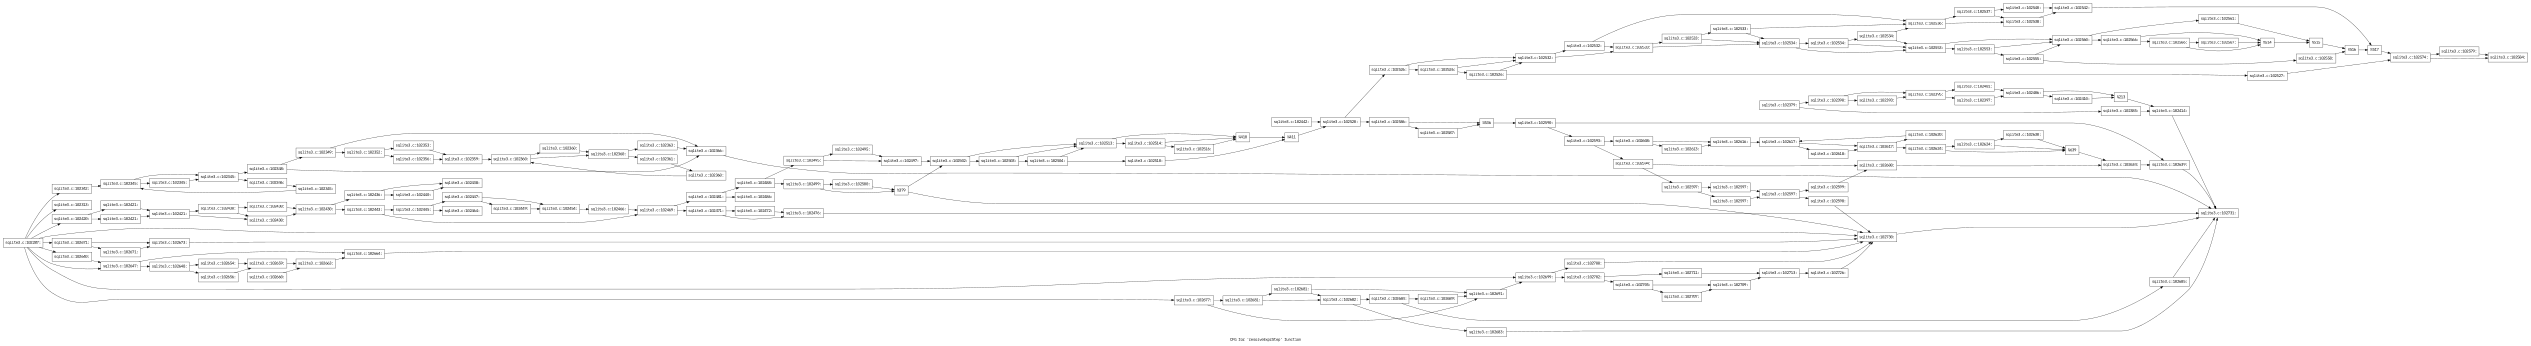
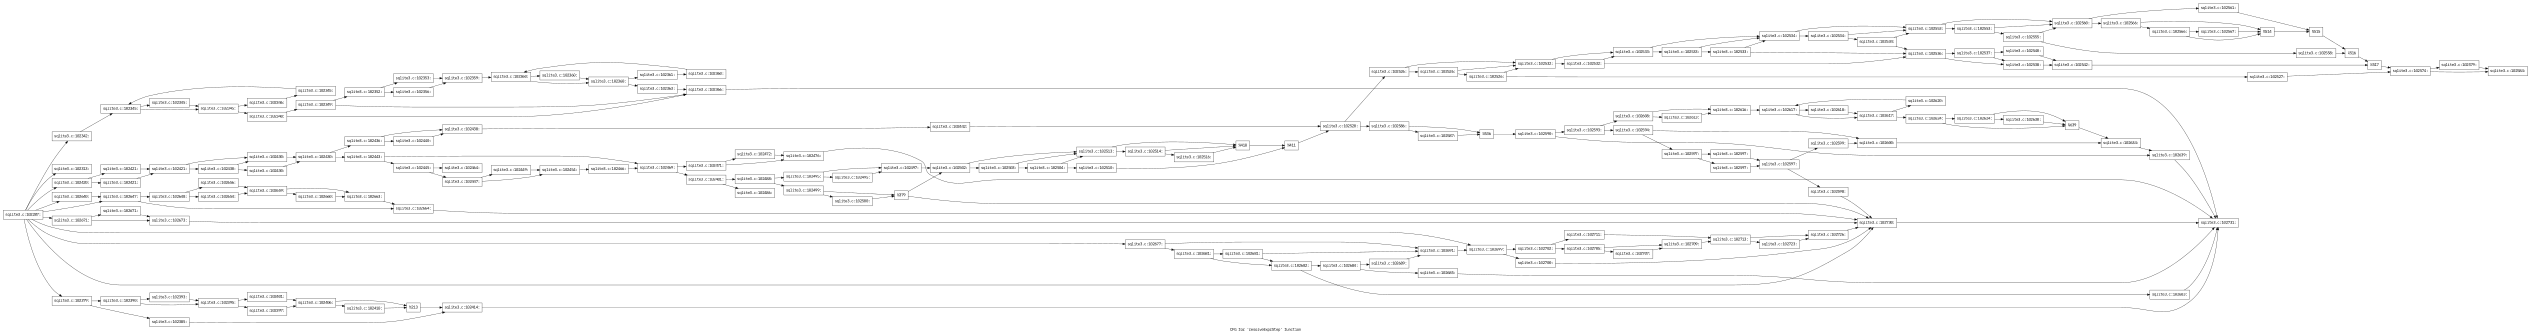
  digraph {
    fontname="IBM Plex Mono"
    label="CFG for 'resolveExprStep' function"
    rankdir=LR
    node [fontname="IBM Plex Mono" shape=record]
    edge [fontname="IBM Plex Mono"]
    n1 [label="{sqlite3.c:102287:}"]
    n2 [label="{sqlite3.c:102730:}"]
    n3 [label="{sqlite3.c:102313:}"]
    n4 [label="{sqlite3.c:102342:}"]
    n5 [label="{sqlite3.c:102379:}"]
    n6 [label="{sqlite3.c:102420:}"]
    n7 [label="{sqlite3.c:102640:}"]
    n8 [label="{sqlite3.c:102647:}"]
    n9 [label="{sqlite3.c:102671:}"]
    n10 [label="{sqlite3.c:102677:}"]
    n11 [label="{sqlite3.c:102699:}"]
    n12 [label="{sqlite3.c:102731:}"]
    n13 [label="{sqlite3.c:102345:}"]
    n14 [label="{sqlite3.c:102385:}"]
    n15 [label="{sqlite3.c:102390:}"]
    n16 [label="{sqlite3.c:102421:}"]
    n17 [label="{sqlite3.c:102421:}"]
    n18 [label="{sqlite3.c:102648:}"]
    n19 [label="{sqlite3.c:102664:}"]
    n20 [label="{sqlite3.c:102671:}"]
    n21 [label="{sqlite3.c:102673:}"]
    n22 [label="{sqlite3.c:102681:}"]
    n23 [label="{sqlite3.c:102691:}"]
    n24 [label="{sqlite3.c:102700:}"]
    n25 [label="{sqlite3.c:102702:}"]
    n26 [label="{sqlite3.c:102345:}"]
    n27 [label="{sqlite3.c:102345:}"]
    n28 [label="{sqlite3.c:102414:}"]
    n29 [label="{sqlite3.c:102393:}"]
    n30 [label="{sqlite3.c:102395:}"]
    n31 [label="{sqlite3.c:102421:}"]
    n32 [label="{sqlite3.c:102654:}"]
    n33 [label="{sqlite3.c:102656:}"]
    n34 [label="{sqlite3.c:102682:}"]
    n35 [label="{sqlite3.c:102681:}"]
    n36 [label="{sqlite3.c:102705:}"]
    n37 [label="{sqlite3.c:102711:}"]
    n38 [label="{sqlite3.c:102346:}"]
    n39 [label="{sqlite3.c:102348:}"]
    n40 [label="{sqlite3.c:102345:}"]
    n41 [label="{sqlite3.c:102349:}"]
    n42 [label="{sqlite3.c:102366:}"]
    n43 [label="{sqlite3.c:102352:}"]
    n44 [label="{sqlite3.c:102353:}"]
    n45 [label="{sqlite3.c:102356:}"]
    n46 [label="{sqlite3.c:102359:}"]
    n47 [label="{sqlite3.c:102360:}"]
    n48 [label="{sqlite3.c:102360:}"]
    n49 [label="{sqlite3.c:102360:}"]
    n50 [label="{sqlite3.c:102361:}"]
    n51 [label="{sqlite3.c:102363:}"]
    n52 [label="{sqlite3.c:102360:}"]
    n53 [label="{sqlite3.c:102397:}"]
    n54 [label="{sqlite3.c:102401:}"]
    n55 [label="{sqlite3.c:102406:}"]
    n56 [label="{sqlite3.c:102410:}"]
    n57 [label="{%213}"]
    n58 [label="{sqlite3.c:102430:}"]
    n59 [label="{sqlite3.c:102430:}"]
    n60 [label="{sqlite3.c:102430:}"]
    n61 [label="{sqlite3.c:102430:}"]
    n62 [label="{sqlite3.c:102436:}"]
    n63 [label="{sqlite3.c:102443:}"]
    n64 [label="{sqlite3.c:102438:}"]
    n65 [label="{sqlite3.c:102440:}"]
    n66 [label="{sqlite3.c:102445:}"]
    n67 [label="{sqlite3.c:102469:}"]
    n68 [label="{sqlite3.c:102442:}"]
    n69 [label="{sqlite3.c:102447:}"]
    n70 [label="{sqlite3.c:102464:}"]
    n71 [label="{sqlite3.c:102471:}"]
    n72 [label="{sqlite3.c:102481:}"]
    n73 [label="{sqlite3.c:102520:}"]
    n74 [label="{sqlite3.c:102526:}"]
    n75 [label="{sqlite3.c:102586:}"]
    n76 [label="{sqlite3.c:102526:}"]
    n77 [label="{sqlite3.c:102532:}"]
    n78 [label="{sqlite3.c:102587:}"]
    n79 [label="{%536}"]
    n80 [label="{sqlite3.c:102449:}"]
    n81 [label="{sqlite3.c:102454:}"]
    n82 [label="{sqlite3.c:102472:}"]
    n83 [label="{sqlite3.c:102476:}"]
    n84 [label="{sqlite3.c:102486:}"]
    n85 [label="{sqlite3.c:102488:}"]
    n86 [label="{sqlite3.c:102466:}"]
    n87 [label="{sqlite3.c:102495:}"]
    n88 [label="{sqlite3.c:102499:}"]
    n89 [label="{sqlite3.c:102495:}"]
    n90 [label="{sqlite3.c:102497:}"]
    n91 [label="{sqlite3.c:102500:}"]
    n92 [label="{%379}"]
    n93 [label="{sqlite3.c:102502:}"]
    n94 [label="{sqlite3.c:102503:}"]
    n95 [label="{sqlite3.c:102513:}"]
    n96 [label="{sqlite3.c:102504:}"]
    n97 [label="{sqlite3.c:102514:}"]
    n98 [label="{%410}"]
    n99 [label="{sqlite3.c:102510:}"]
    n100 [label="{sqlite3.c:102516:}"]
    n101 [label="{%411}"]
    n102 [label="{sqlite3.c:102526:}"]
    n103 [label="{sqlite3.c:102532:}"]
    n104 [label="{sqlite3.c:102533:}"]
    n105 [label="{sqlite3.c:102590:}"]
    n106 [label="{sqlite3.c:102527:}"]
    n107 [label="{sqlite3.c:102536:}"]
    n108 [label="{sqlite3.c:102533:}"]
    n109 [label="{sqlite3.c:102534:}"]
    n110 [label="{sqlite3.c:102574:}"]
    n111 [label="{sqlite3.c:102579:}"]
    n112 [label="{sqlite3.c:102584:}"]
    n113 [label="{sqlite3.c:102538:}"]
    n114 [label="{sqlite3.c:102537:}"]
    n115 [label="{sqlite3.c:102533:}"]
    n116 [label="{sqlite3.c:102534:}"]
    n117 [label="{sqlite3.c:102553:}"]
    n118 [label="{sqlite3.c:102542:}"]
    n119 [label="{sqlite3.c:102540:}"]
    n120 [label="{sqlite3.c:102534:}"]
    n121 [label="{sqlite3.c:102553:}"]
    n122 [label="{sqlite3.c:102560:}"]
    n123 [label="{sqlite3.c:102555:}"]
    n124 [label="{sqlite3.c:102561:}"]
    n125 [label="{sqlite3.c:102566:}"]
    n126 [label="{%517}"]
    n127 [label="{sqlite3.c:102558:}"]
    n128 [label="{%515}"]
    n129 [label="{sqlite3.c:102566:}"]
    n130 [label="{%514}"]
    n131 [label="{%516}"]
    n132 [label="{sqlite3.c:102567:}"]
    n133 [label="{sqlite3.c:102593:}"]
    n134 [label="{sqlite3.c:102639:}"]
    n135 [label="{sqlite3.c:102594:}"]
    n136 [label="{sqlite3.c:102608:}"]
    n137 [label="{sqlite3.c:102597:}"]
    n138 [label="{sqlite3.c:102600:}"]
    n139 [label="{sqlite3.c:102613:}"]
    n140 [label="{sqlite3.c:102616:}"]
    n141 [label="{sqlite3.c:102597:}"]
    n142 [label="{sqlite3.c:102597:}"]
    n143 [label="{sqlite3.c:102634:}"]
    n144 [label="{sqlite3.c:102617:}"]
    n145 [label="{sqlite3.c:102597:}"]
    n146 [label="{sqlite3.c:102598:}"]
    n147 [label="{sqlite3.c:102599:}"]
    n148 [label="{sqlite3.c:102618:}"]
    n149 [label="{sqlite3.c:102617:}"]
    n150 [label="{sqlite3.c:102620:}"]
    n151 [label="{sqlite3.c:102624:}"]
    n152 [label="{sqlite3.c:102624:}"]
    n153 [label="{%639}"]
    n154 [label="{sqlite3.c:102630:}"]
    n155 [label="{sqlite3.c:102659:}"]
    n156 [label="{sqlite3.c:102660:}"]
    n157 [label="{sqlite3.c:102663:}"]
    n158 [label="{sqlite3.c:102683:}"]
    n159 [label="{sqlite3.c:102684:}"]
    n160 [label="{sqlite3.c:102685:}"]
    n161 [label="{sqlite3.c:102689:}"]
    n162 [label="{sqlite3.c:102707:}"]
    n163 [label="{sqlite3.c:102709:}"]
    n164 [label="{sqlite3.c:102713:}"]
+   n165 [label="{sqlite3.c:102723:}"]
    n166 [label="{sqlite3.c:102726:}"]
    n1 -> n2
    n1 -> n3
    n1 -> n4
+   n1 -> n5
    n1 -> n6
    n1 -> n7
    n1 -> n8
    n1 -> n9
    n1 -> n10
    n1 -> n11
    n2 -> n12
    n4 -> n13
    n5 -> n14
    n5 -> n15
    n6 -> n16
    n6 -> n17
    n7 -> n8
    n8 -> n18
    n8 -> n19
    n9 -> n20
    n9 -> n21
    n10 -> n22
    n10 -> n23
    n11 -> n24
    n11 -> n25
    n13 -> n26
    n13 -> n27
    n14 -> n28
    n15 -> n29
    n15 -> n30
    n16 -> n31
    n17 -> n31
    n18 -> n32
    n18 -> n33
    n19 -> n2
    n20 -> n21
    n21 -> n2
    n22 -> n34
    n22 -> n35
    n23 -> n11
    n24 -> n2
    n25 -> n36
    n25 -> n37
    n26 -> n27
    n27 -> n38
    n27 -> n39
    n28 -> n12
    n29 -> n30
    n30 -> n53
    n30 -> n54
    n31 -> n58
    n31 -> n59
    n32 -> n155
    n33 -> n155
    n34 -> n158
    n34 -> n159
    n35 -> n23
    n35 -> n34
    n36 -> n162
    n36 -> n163
    n37 -> n164
    n38 -> n40
    n39 -> n41
    n39 -> n42
    n40 -> n13
    n41 -> n42
    n41 -> n43
    n42 -> n12
    n43 -> n44
    n43 -> n45
    n44 -> n46
    n45 -> n46
    n46 -> n47
    n47 -> n48
    n47 -> n49
    n48 -> n49
    n49 -> n50
    n49 -> n51
    n50 -> n52
    n51 -> n42
    n52 -> n47
    n53 -> n55
    n54 -> n55
    n55 -> n56
    n55 -> n57
    n56 -> n57
    n57 -> n28
    n58 -> n59
    n58 -> n60
    n59 -> n61
    n60 -> n61
    n61 -> n62
    n61 -> n63
    n62 -> n64
    n62 -> n65
    n63 -> n66
    n63 -> n67
+   n64 -> n68
    n65 -> n64
    n66 -> n69
    n66 -> n70
    n67 -> n71
    n67 -> n72
    n68 -> n73
    n69 -> n80
    n69 -> n81
    n71 -> n82
    n71 -> n83
    n72 -> n84
    n72 -> n85
    n73 -> n74
    n73 -> n75
    n74 -> n76
    n74 -> n77
    n75 -> n78
    n75 -> n79
    n76 -> n77
    n76 -> n102
    n77 -> n103
    n77 -> n104
    n78 -> n79
    n79 -> n105
    n80 -> n81
    n81 -> n86
    n82 -> n83
    n83 -> n12
    n85 -> n87
    n85 -> n88
    n86 -> n67
    n87 -> n89
    n87 -> n90
    n88 -> n91
    n88 -> n92
    n89 -> n90
    n90 -> n93
    n91 -> n92
    n92 -> n2
    n92 -> n93
    n93 -> n94
    n93 -> n95
    n94 -> n95
    n94 -> n96
    n95 -> n97
    n95 -> n98
    n96 -> n95
    n96 -> n99
    n97 -> n98
    n97 -> n100
    n98 -> n101
    n99 -> n101
    n100 -> n98
    n101 -> n73
    n102 -> n77
    n102 -> n106
    n103 -> n104
    n103 -> n107
    n104 -> n108
    n104 -> n109
    n105 -> n133
    n105 -> n134
    n106 -> n110
    n107 -> n113
    n107 -> n114
    n108 -> n109
    n108 -> n115
    n109 -> n116
    n109 -> n117
    n110 -> n111
    n110 -> n112
    n111 -> n112
    n113 -> n118
    n114 -> n113
    n114 -> n119
    n115 -> n107
    n115 -> n109
    n116 -> n117
    n116 -> n120
    n117 -> n121
    n117 -> n122
    n118 -> n126
    n119 -> n118
    n120 -> n107
    n120 -> n117
    n121 -> n122
    n121 -> n123
    n122 -> n124
    n122 -> n125
    n123 -> n122
    n123 -> n127
    n124 -> n128
    n125 -> n129
    n125 -> n130
    n126 -> n110
    n127 -> n131
    n128 -> n131
    n129 -> n130
    n129 -> n132
    n130 -> n128
    n131 -> n126
    n132 -> n130
    n133 -> n135
    n133 -> n136
    n134 -> n12
    n135 -> n137
    n135 -> n138
    n136 -> n139
    n136 -> n140
    n137 -> n141
    n137 -> n142
    n138 -> n143
    n139 -> n140
    n140 -> n144
    n141 -> n145
    n142 -> n145
    n143 -> n134
    n144 -> n148
    n144 -> n149
    n145 -> n146
    n145 -> n147
    n146 -> n2
    n147 -> n138
    n148 -> n149
    n149 -> n150
    n149 -> n151
    n150 -> n144
    n151 -> n152
    n151 -> n153
    n152 -> n153
    n152 -> n154
    n153 -> n143
    n154 -> n153
+   n155 -> n156
    n155 -> n157
    n156 -> n157
    n157 -> n19
    n158 -> n12
    n159 -> n160
    n159 -> n161
    n160 -> n12
    n161 -> n23
    n162 -> n163
    n163 -> n164
+   n164 -> n165
    n164 -> n166
+   n165 -> n166
    n166 -> n2
  }
